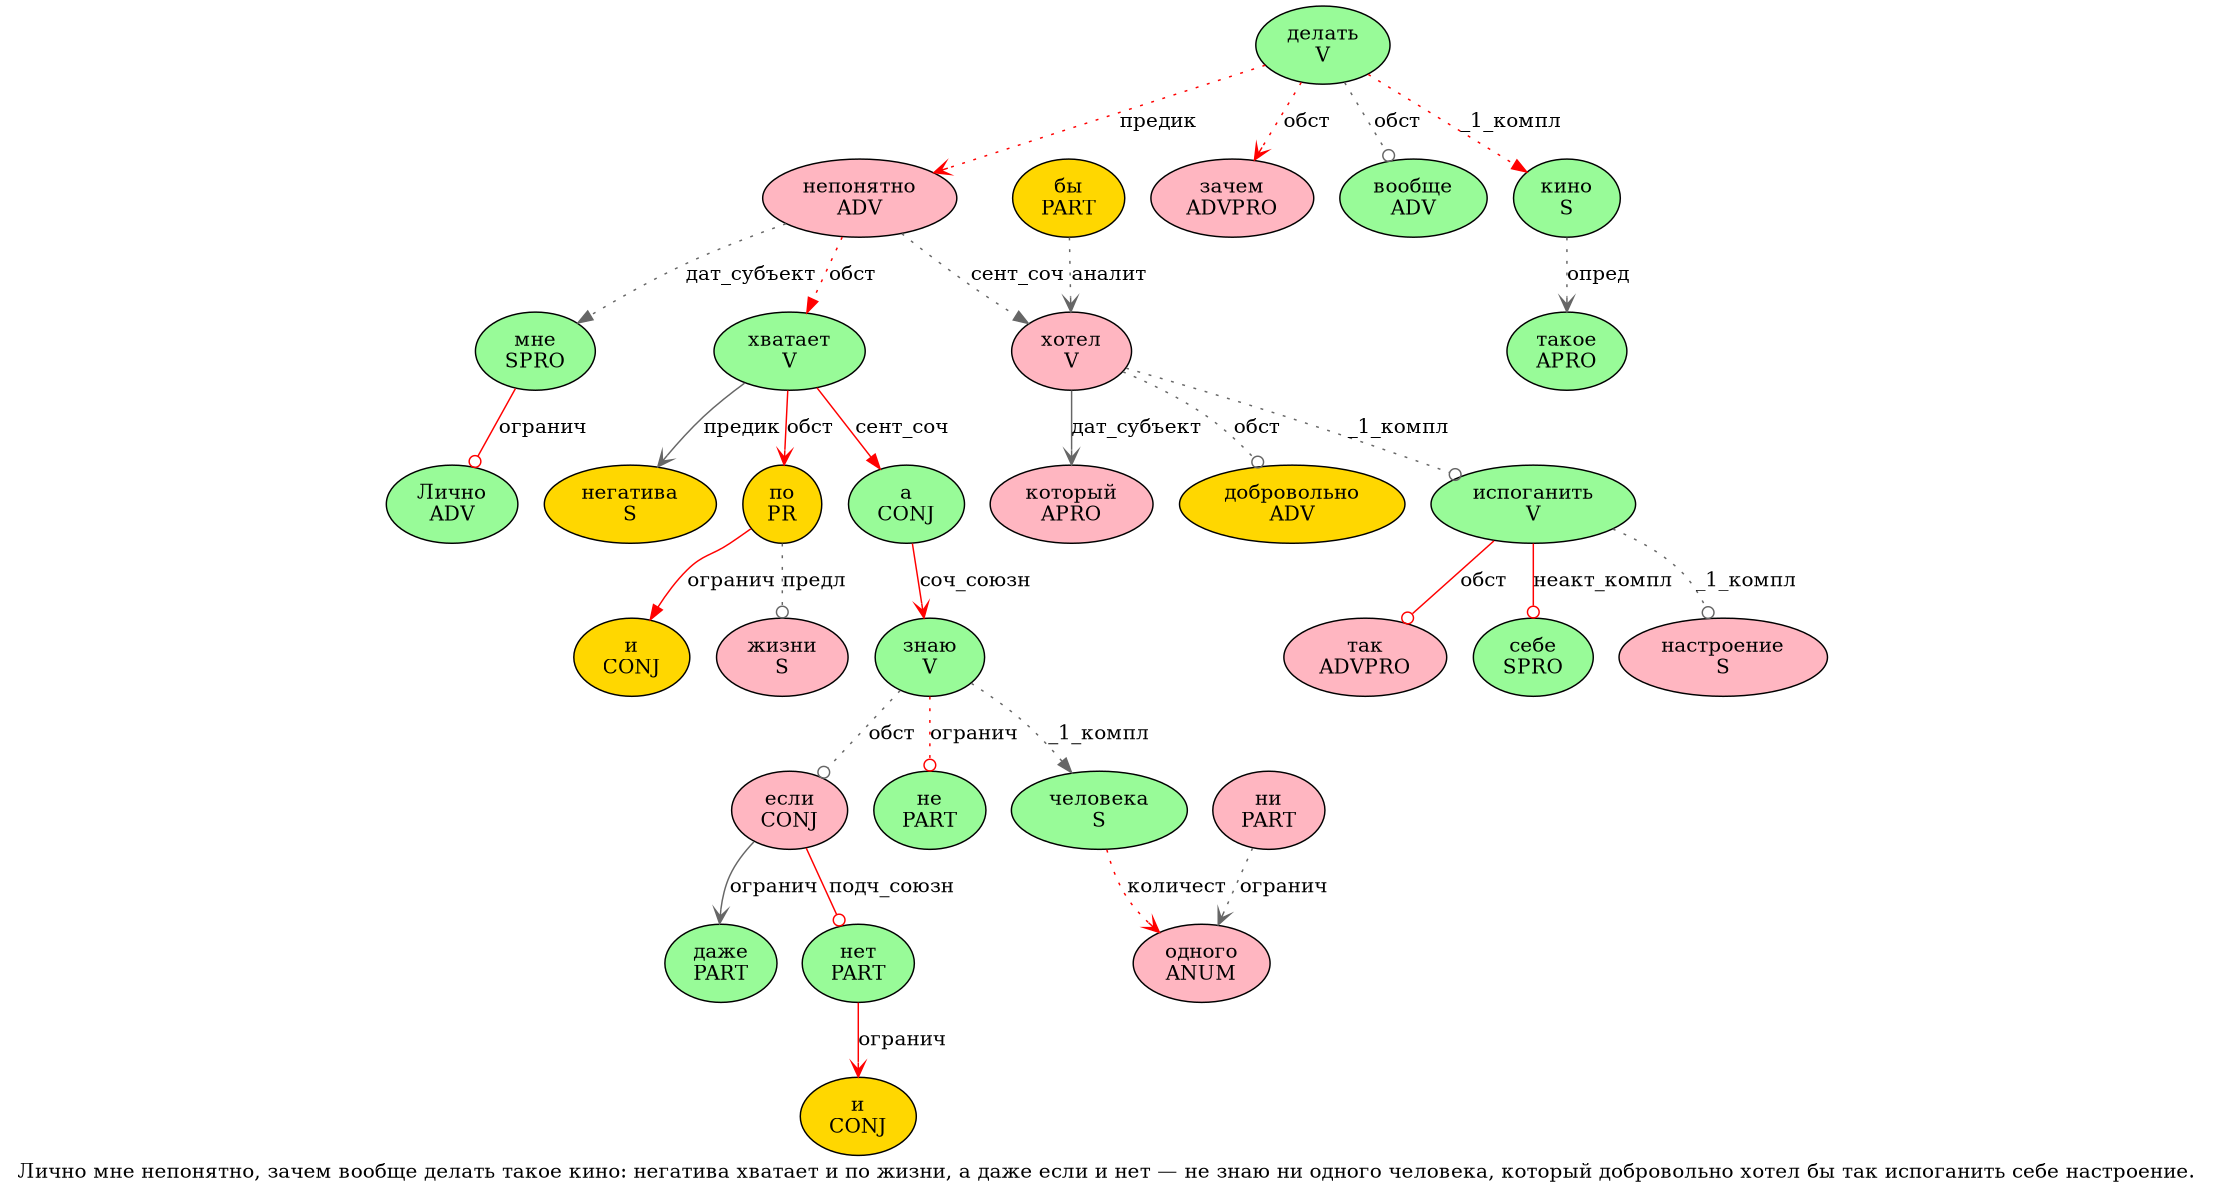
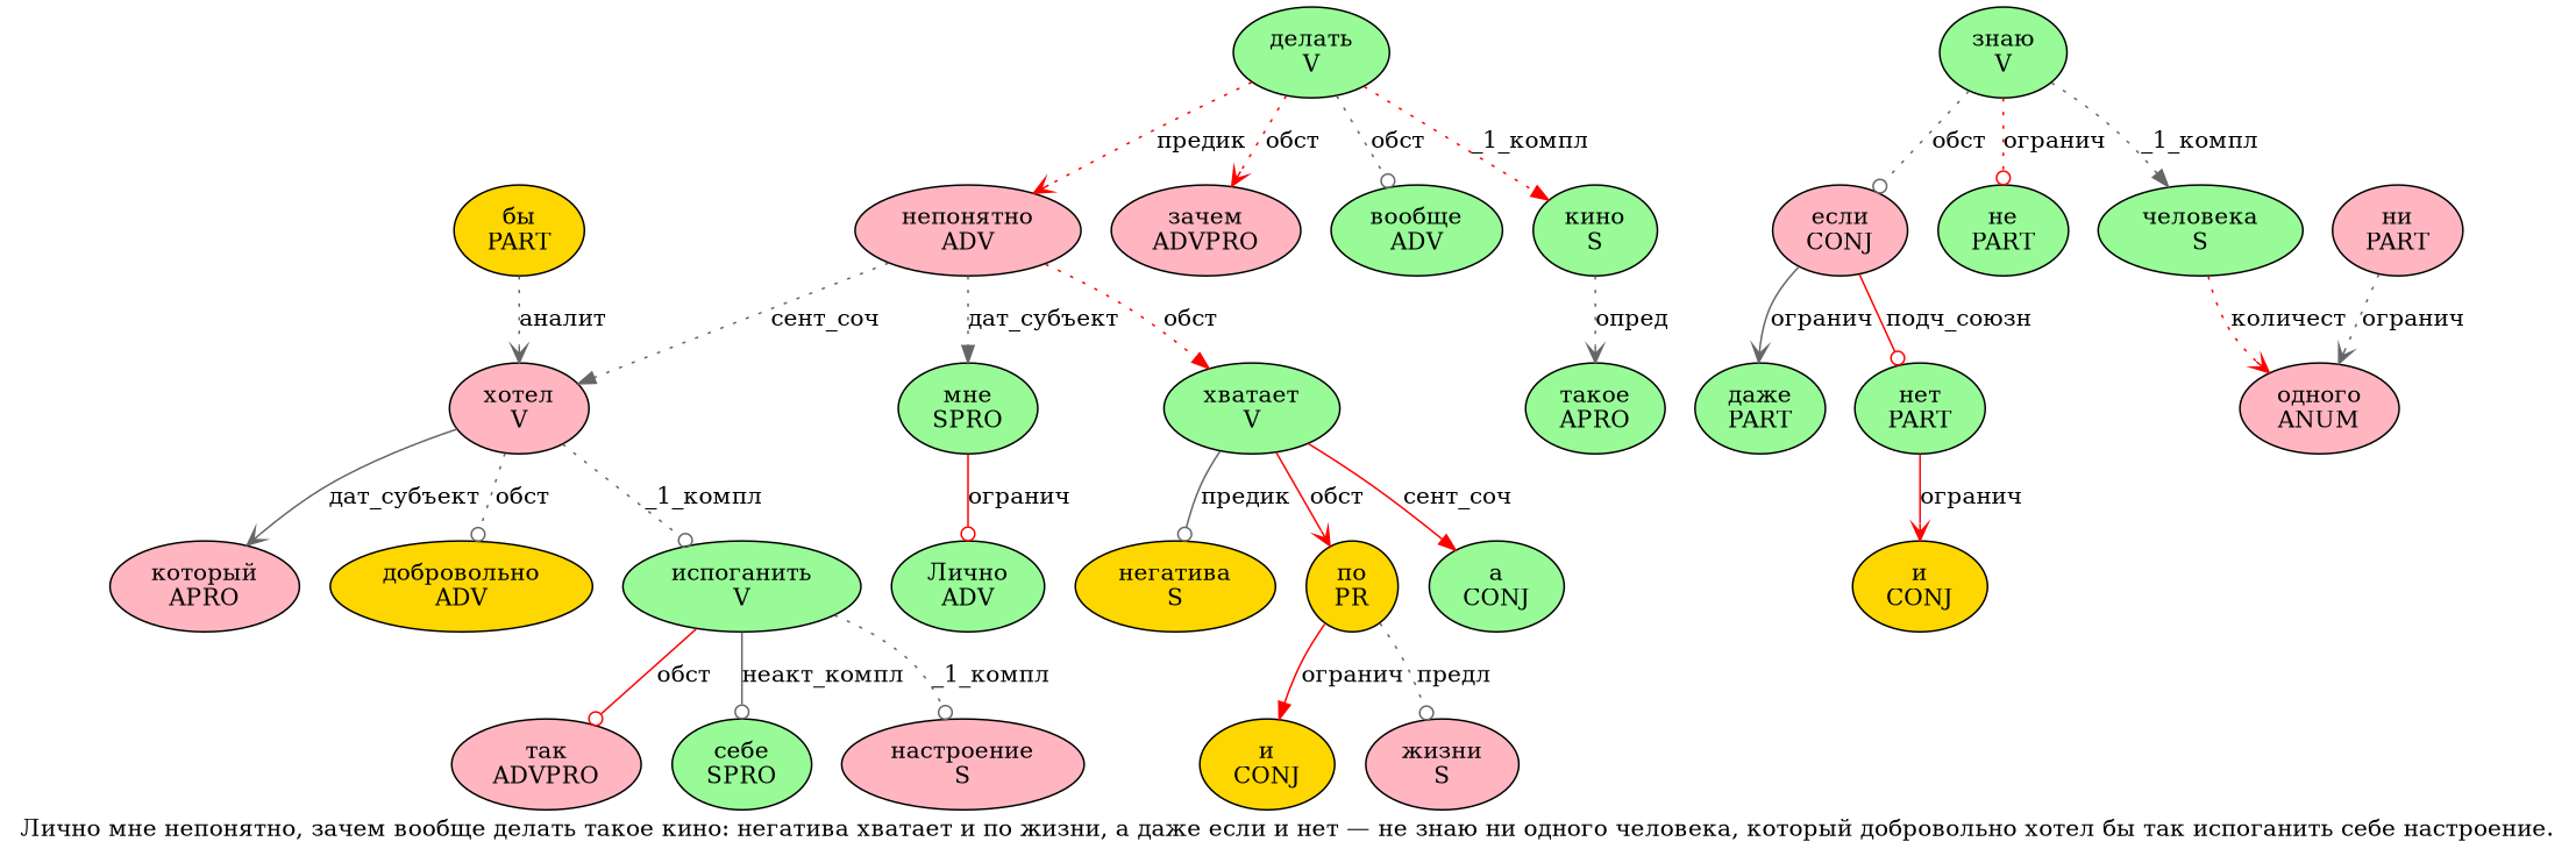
  digraph {
    label="Лично мне непонятно, зачем вообще делать такое кино: негатива хватает и по жизни, а даже если и нет — не знаю ни одного человека, который добровольно хотел бы так испоганить себе настроение."
    node [fillcolor=palegreen penwidth=1 shape=ellipse style=filled]
    edge [arrowhead=vee color=red style=dotted]
    n1 [label="Лично\nADV"]
    n2 [label="мне\nSPRO"]
    n3 [fillcolor=lightpink label="непонятно\nADV"]
    n4 [label="хватает\nV"]
    n5 [fillcolor=lightpink label="хотел\nV"]
    n6 [label="делать\nV"]
    n7 [fillcolor=lightpink label="зачем\nADVPRO"]
    n8 [label="вообще\nADV"]
    n9 [label="кино\nS"]
    n10 [fillcolor=gold label="негатива\nS"]
    n11 [fillcolor=gold label="по\nPR"]
    n12 [label="а\nCONJ"]
    n13 [fillcolor=lightpink label="который\nAPRO"]
    n14 [fillcolor=gold label="добровольно\nADV"]
    n15 [label="испоганить\nV"]
    n16 [label="такое\nAPRO"]
    n17 [fillcolor=gold label="и\nCONJ"]
    n18 [fillcolor=lightpink label="жизни\nS"]
    n19 [label="знаю\nV"]
    n20 [fillcolor=lightpink label="если\nCONJ"]
    n21 [label="не\nPART"]
    n22 [label="человека\nS"]
    n23 [label="даже\nPART"]
    n24 [label="нет\nPART"]
    n25 [fillcolor=gold label="и\nCONJ"]
    n26 [fillcolor=lightpink label="одного\nANUM"]
    n27 [fillcolor=lightpink label="ни\nPART"]
    n28 [fillcolor=gold label="бы\nPART"]
    n29 [fillcolor=lightpink label="так\nADVPRO"]
    n30 [label="себе\nSPRO"]
    n31 [fillcolor=lightpink label="настроение\nS"]
    n2 -> n1 [arrowhead=odot label="огранич" style=solid]
    n3 -> n2 [arrowhead=normal color=gray40 label="дат_субъект"]
    n3 -> n4 [arrowhead=normal label="обст"]
    n3 -> n5 [arrowhead=normal color=gray40 label="сент_соч"]
-   n4 -> n10 [color=gray40 label="предик" style=solid]
+   n4 -> n10 [arrowhead=odot color=gray40 label="предик" style=solid]
    n4 -> n11 [label="обст" style=solid]
    n4 -> n12 [arrowhead=normal label="сент_соч" style=solid]
    n5 -> n13 [color=gray40 label="дат_субъект" style=solid]
    n5 -> n14 [arrowhead=odot color=gray40 label="обст"]
    n5 -> n15 [arrowhead=odot color=gray40 label="_1_компл"]
    n6 -> n3 [label="предик"]
    n6 -> n7 [label="обст"]
    n6 -> n8 [arrowhead=odot color=gray40 label="обст"]
    n6 -> n9 [arrowhead=normal label="_1_компл"]
    n9 -> n16 [color=gray40 label="опред"]
    n11 -> n17 [arrowhead=normal label="огранич" style=solid]
    n11 -> n18 [arrowhead=odot color=gray40 label="предл"]
-   n12 -> n19 [label="соч_союзн" style=solid]
    n15 -> n29 [arrowhead=odot label="обст" style=solid]
-   n15 -> n30 [arrowhead=odot label="неакт_компл" style=solid]
+   n15 -> n30 [arrowhead=odot color=gray40 label="неакт_компл" style=solid]
    n15 -> n31 [arrowhead=odot color=gray40 label="_1_компл"]
    n19 -> n20 [arrowhead=odot color=gray40 label="обст"]
    n19 -> n21 [arrowhead=odot label="огранич"]
    n19 -> n22 [arrowhead=normal color=gray40 label="_1_компл"]
    n20 -> n23 [color=gray40 label="огранич" style=solid]
    n20 -> n24 [arrowhead=odot label="подч_союзн" style=solid]
    n22 -> n26 [label="количест"]
    n24 -> n25 [label="огранич" style=solid]
    n27 -> n26 [color=gray40 label="огранич"]
    n28 -> n5 [color=gray40 label="аналит"]
  }
